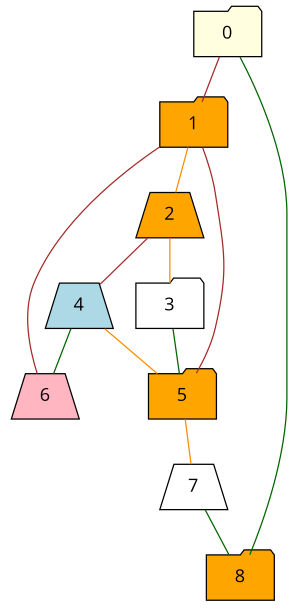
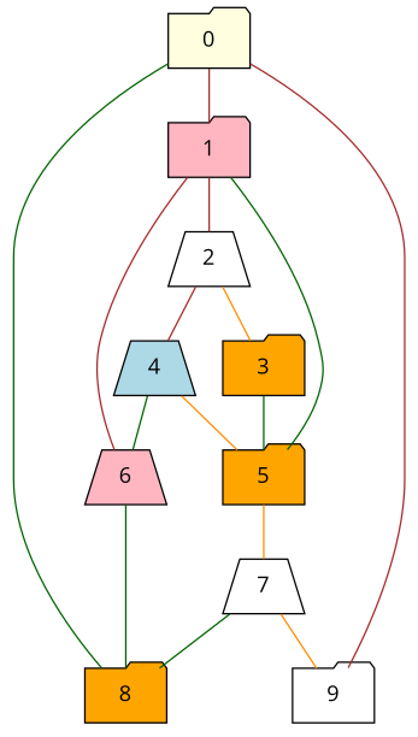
  graph {
    fontname="Open Sans"
    node [fillcolor=white fontname="Open Sans" shape=folder style=filled]
    edge [color=darkgreen fontname="Open Sans"]
    0 [fillcolor=lightyellow]
-   1 [fillcolor=orange]
+   1 [fillcolor=lightpink]
+   9
    8 [fillcolor=orange]
-   2 [fillcolor=orange shape=trapezium]
+   2 [shape=trapezium]
    5 [fillcolor=orange]
    6 [fillcolor=lightpink shape=trapezium]
-   3
+   3 [fillcolor=orange]
    4 [fillcolor=lightblue shape=trapezium]
    7 [shape=trapezium]
    0 -- 1 [color=brown]
+   0 -- 9 [color=brown]
    0 -- 8
-   1 -- 2 [color=darkorange]
-   1 -- 5 [color=brown]
+   1 -- 2 [color=brown]
+   1 -- 5
    1 -- 6 [color=brown]
    2 -- 3 [color=darkorange]
    2 -- 4 [color=brown]
    5 -- 7 [color=darkorange]
+   6 -- 8
    3 -- 5
    4 -- 5 [color=darkorange]
    4 -- 6
+   7 -- 9 [color=darkorange]
    7 -- 8
  }
